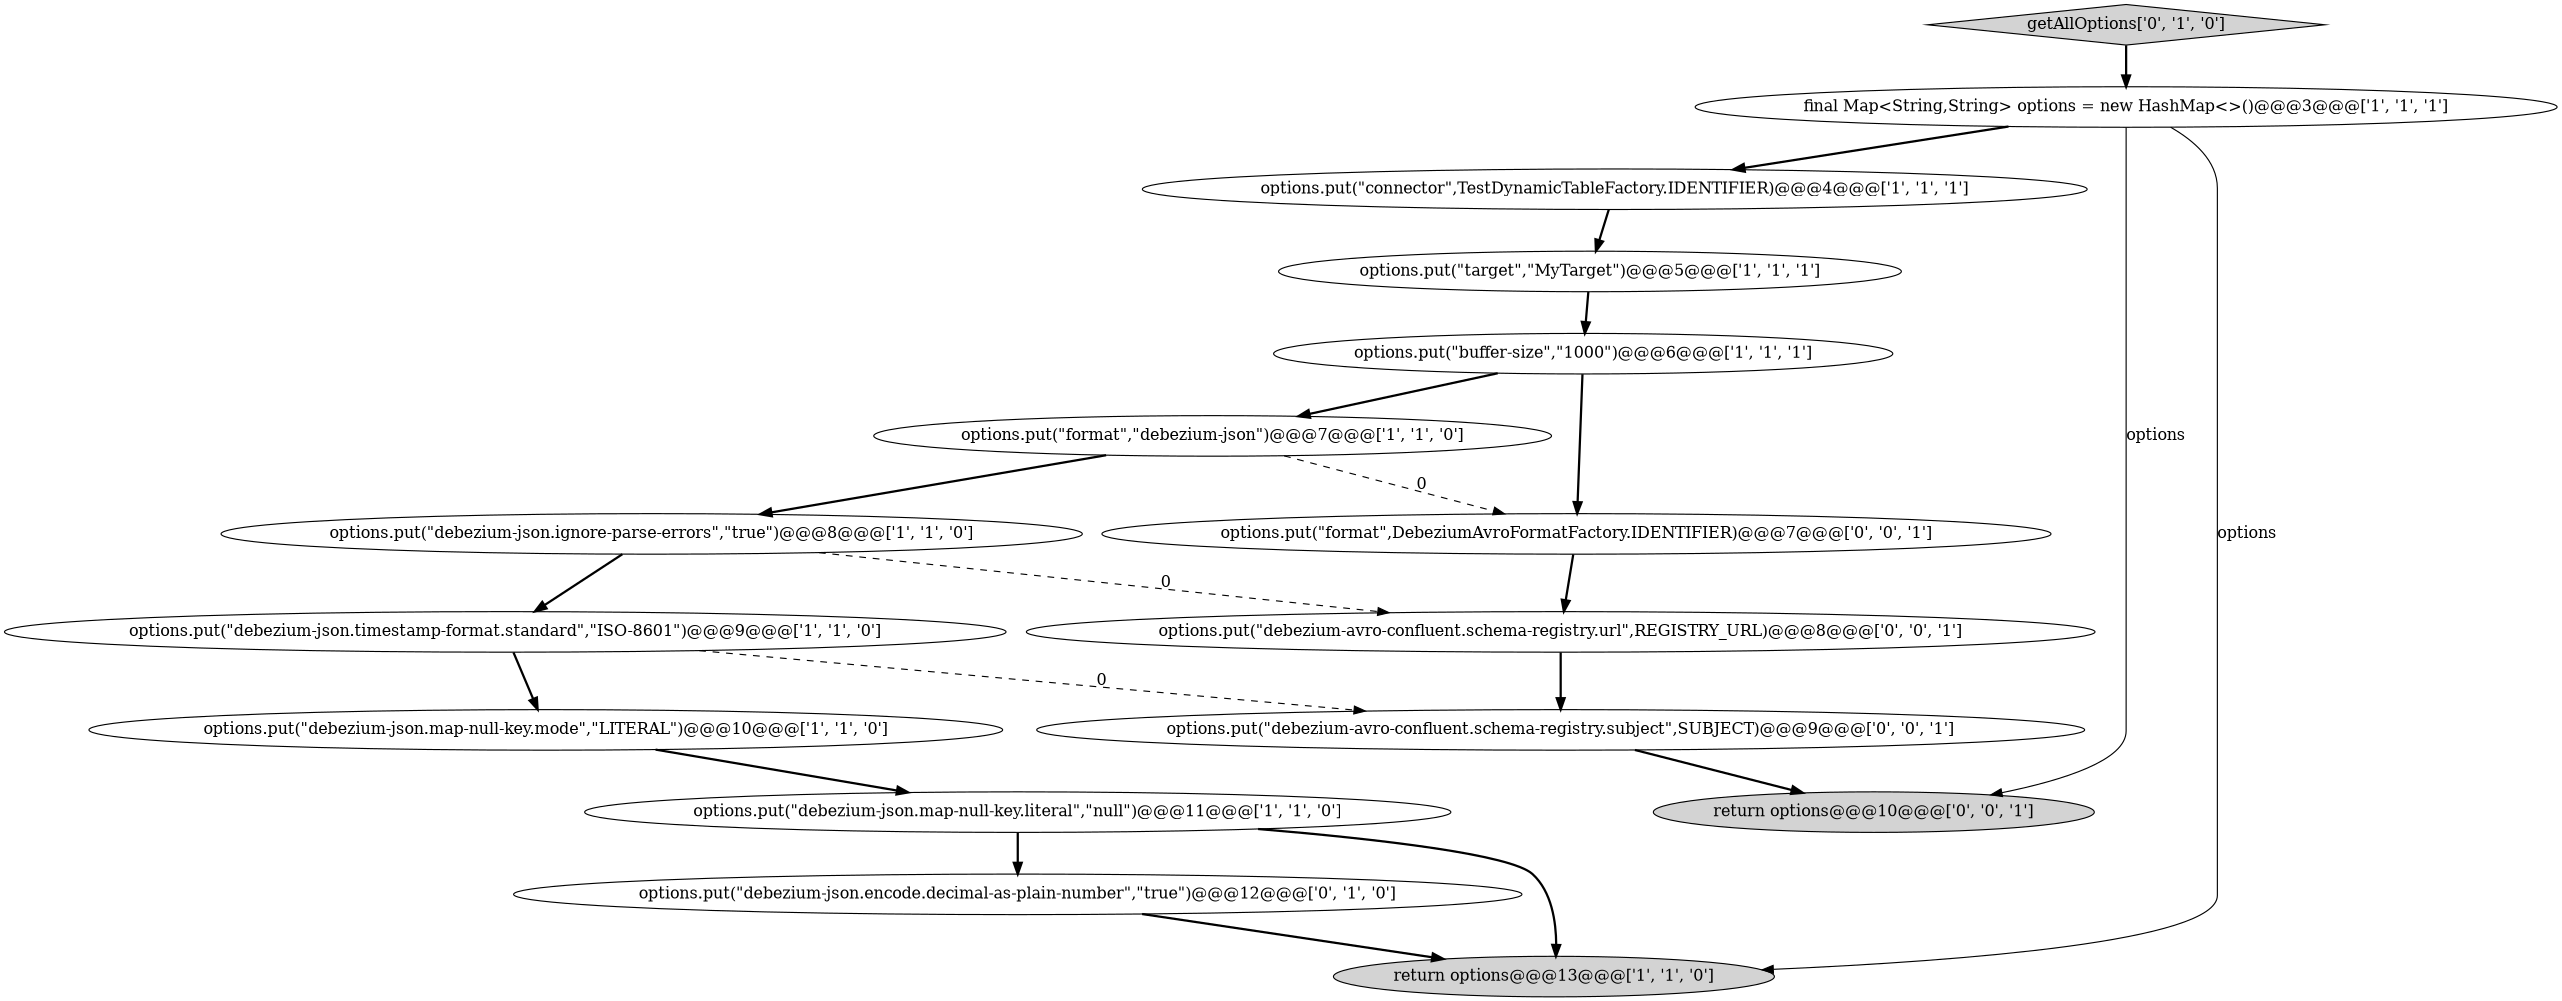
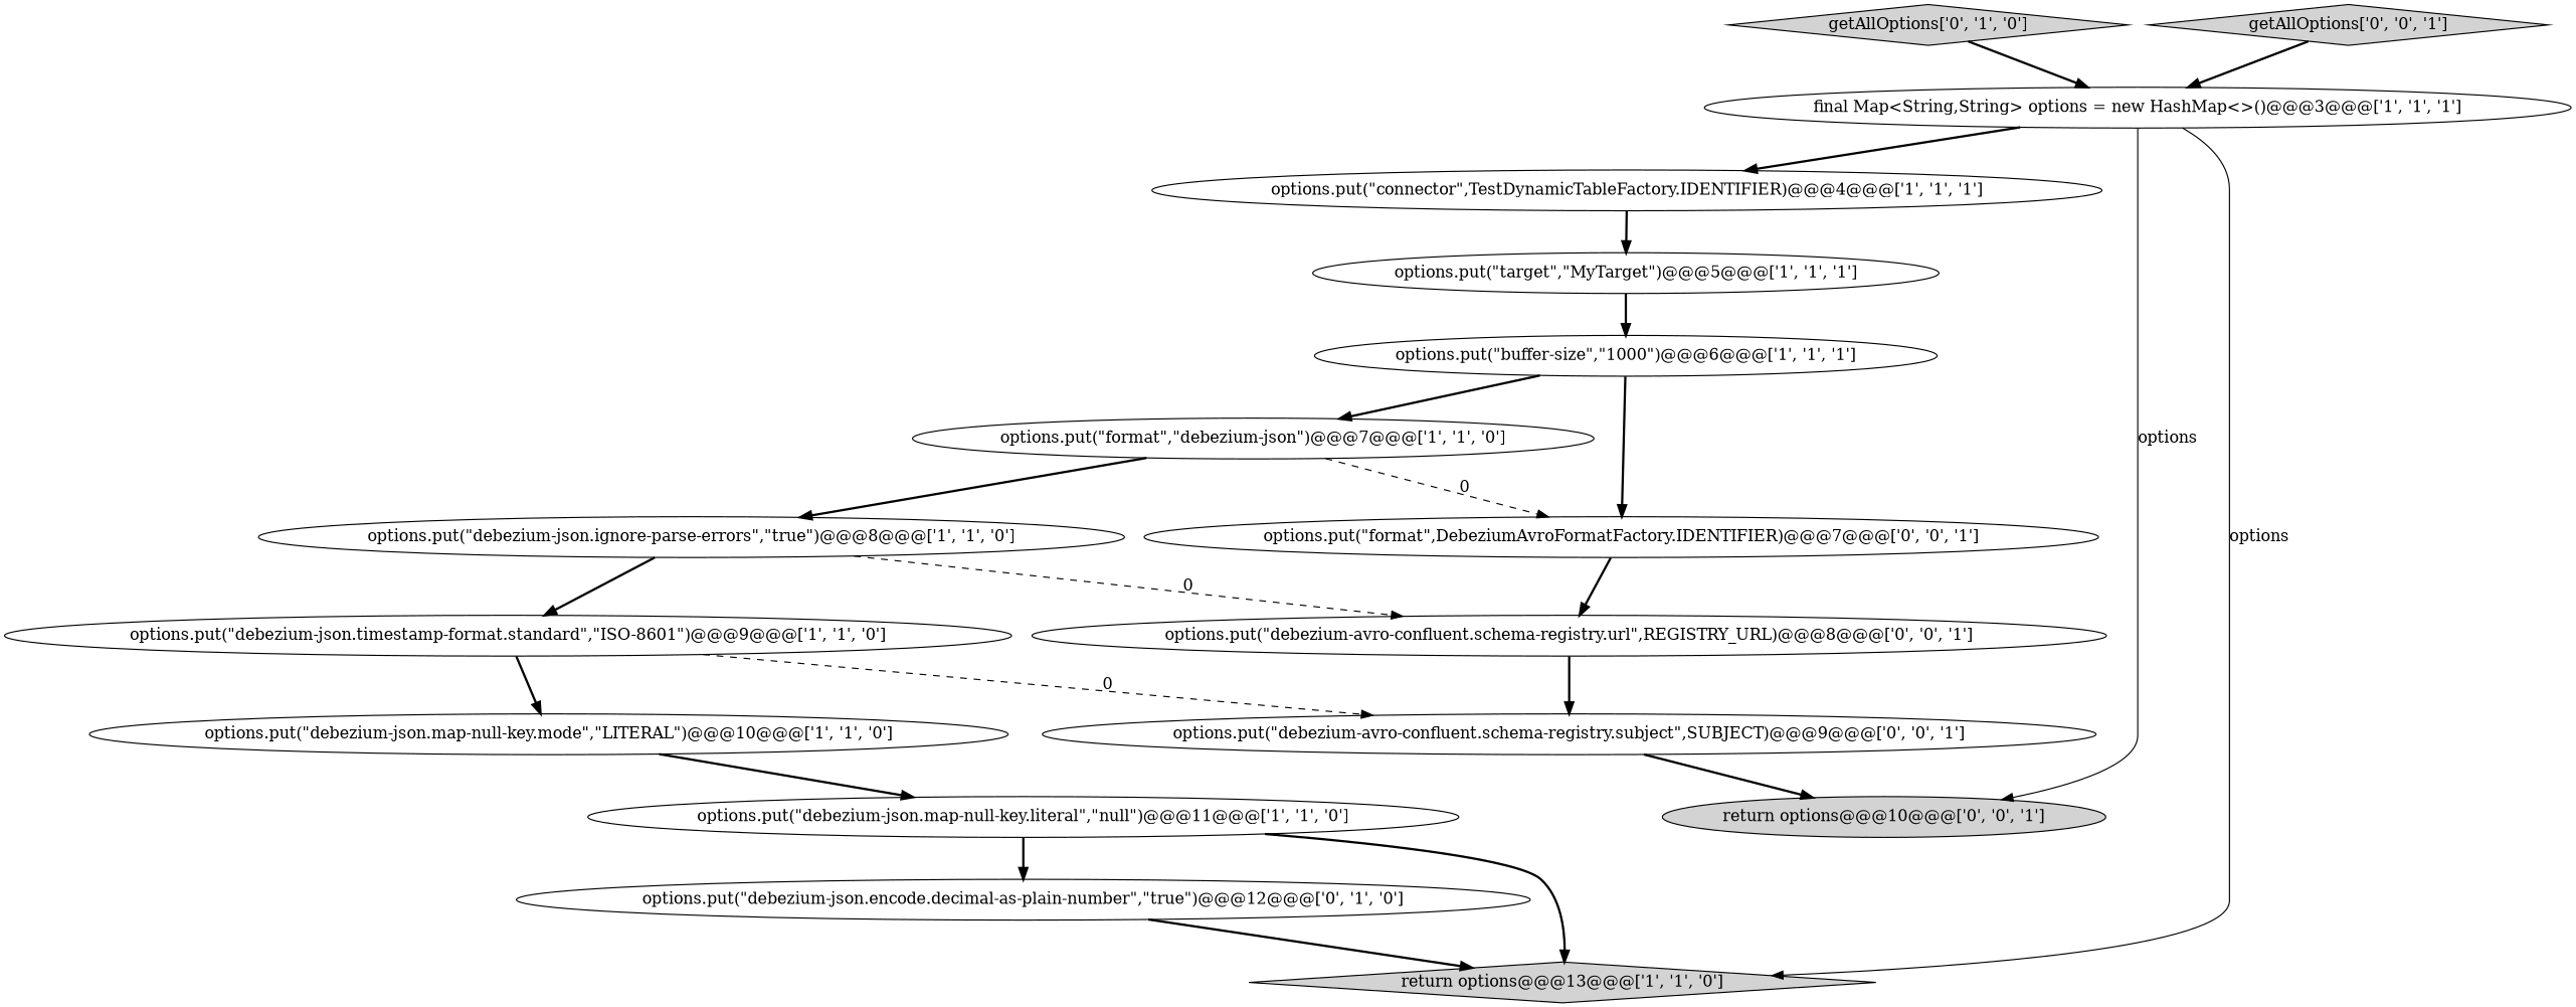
  digraph {
    node [fillcolor=white shape=ellipse style=filled]
    edge [style=bold]
    n1 [label="options.put(\"buffer-size\",\"1000\")@@@6@@@['1', '1', '1']"]
    n2 [label="options.put(\"format\",\"debezium-json\")@@@7@@@['1', '1', '0']"]
    n3 [label="options.put(\"format\",DebeziumAvroFormatFactory.IDENTIFIER)@@@7@@@['0', '0', '1']"]
    n4 [label="options.put(\"debezium-json.ignore-parse-errors\",\"true\")@@@8@@@['1', '1', '0']"]
    n5 [label="options.put(\"debezium-avro-confluent.schema-registry.url\",REGISTRY_URL)@@@8@@@['0', '0', '1']"]
    n6 [label="options.put(\"debezium-avro-confluent.schema-registry.subject\",SUBJECT)@@@9@@@['0', '0', '1']"]
    n7 [fillcolor=lightgray label="return options@@@10@@@['0', '0', '1']"]
    n8 [label="options.put(\"connector\",TestDynamicTableFactory.IDENTIFIER)@@@4@@@['1', '1', '1']"]
    n9 [label="options.put(\"target\",\"MyTarget\")@@@5@@@['1', '1', '1']"]
    n10 [label="options.put(\"debezium-json.map-null-key.literal\",\"null\")@@@11@@@['1', '1', '0']"]
    n11 [label="options.put(\"debezium-json.encode.decimal-as-plain-number\",\"true\")@@@12@@@['0', '1', '0']"]
-   n12 [fillcolor=lightgray label="return options@@@13@@@['1', '1', '0']"]
+   n12 [fillcolor=lightgray label="return options@@@13@@@['1', '1', '0']" shape=diamond]
    n13 [label="options.put(\"debezium-json.timestamp-format.standard\",\"ISO-8601\")@@@9@@@['1', '1', '0']"]
    n14 [label="options.put(\"debezium-json.map-null-key.mode\",\"LITERAL\")@@@10@@@['1', '1', '0']"]
    n15 [fillcolor=lightgray label="getAllOptions['0', '1', '0']" shape=diamond]
    n16 [label="final Map<String,String> options = new HashMap<>()@@@3@@@['1', '1', '1']"]
+   n17 [fillcolor=lightgray label="getAllOptions['0', '0', '1']" shape=diamond]
    n1 -> n2
    n1 -> n3
    n2 -> n3 [label=0 style=dashed]
    n2 -> n4
    n3 -> n5
    n4 -> n5 [label=0 style=dashed]
    n4 -> n13
    n5 -> n6
    n6 -> n7
    n8 -> n9
    n9 -> n1
    n10 -> n11
    n10 -> n12
    n11 -> n12
    n13 -> n6 [label=0 style=dashed]
    n13 -> n14
    n14 -> n10
    n15 -> n16
    n16 -> n7 [label=options style=solid]
    n16 -> n8
    n16 -> n12 [label=options style=solid]
+   n17 -> n16
  }
